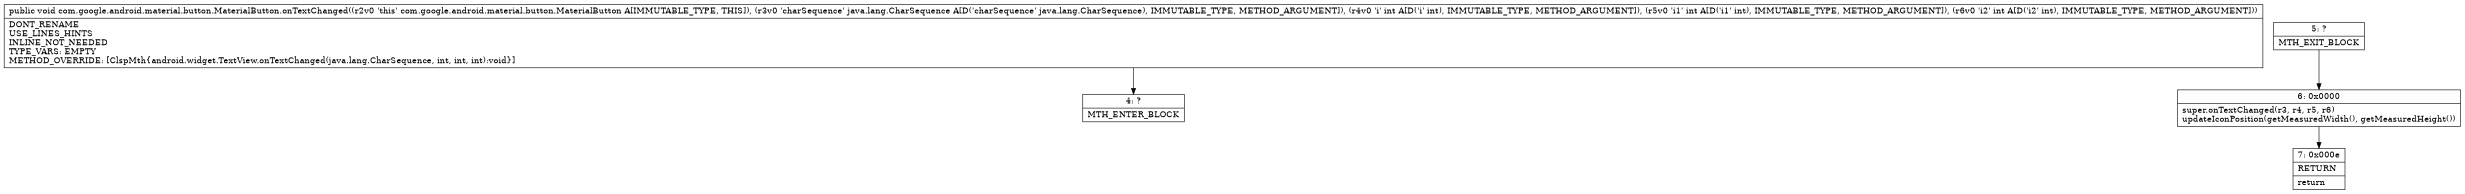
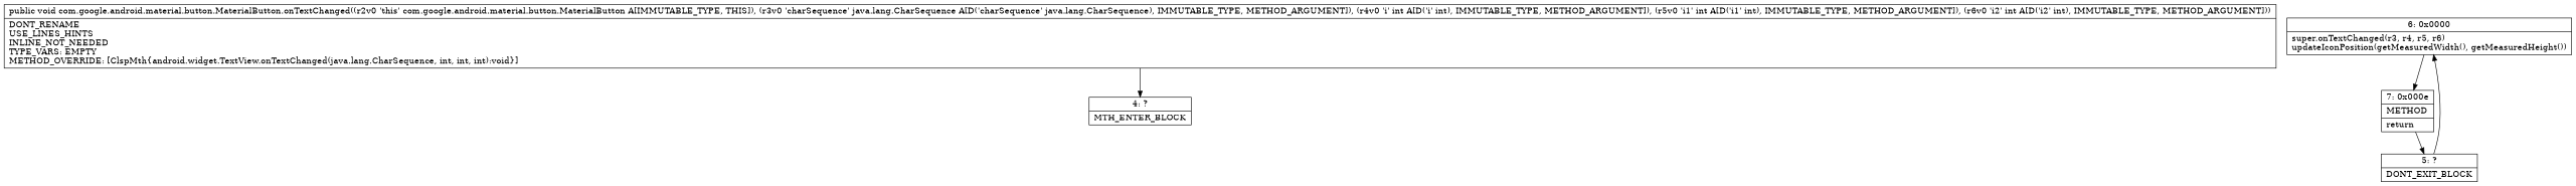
  digraph {
    node [shape=record]
    n1 [label="{4\:\ ?|MTH_ENTER_BLOCK\l}"]
    n2 [label="{6\:\ 0x0000|super.onTextChanged(r3, r4, r5, r6)\lupdateIconPosition(getMeasuredWidth(), getMeasuredHeight())\l}"]
-   n3 [label="{7\:\ 0x000e|RETURN\l|return\l}"]
-   n4 [label="{5\:\ ?|MTH_EXIT_BLOCK\l}"]
+   n3 [label="{7\:\ 0x000e|METHOD\l|return\l}"]
+   n4 [label="{5\:\ ?|DONT_EXIT_BLOCK\l}"]
    n5 [label="{public void com.google.android.material.button.MaterialButton.onTextChanged((r2v0 'this' com.google.android.material.button.MaterialButton A[IMMUTABLE_TYPE, THIS]), (r3v0 'charSequence' java.lang.CharSequence A[D('charSequence' java.lang.CharSequence), IMMUTABLE_TYPE, METHOD_ARGUMENT]), (r4v0 'i' int A[D('i' int), IMMUTABLE_TYPE, METHOD_ARGUMENT]), (r5v0 'i1' int A[D('i1' int), IMMUTABLE_TYPE, METHOD_ARGUMENT]), (r6v0 'i2' int A[D('i2' int), IMMUTABLE_TYPE, METHOD_ARGUMENT]))  | DONT_RENAME\lUSE_LINES_HINTS\lINLINE_NOT_NEEDED\lTYPE_VARS: EMPTY\lMETHOD_OVERRIDE: [ClspMth\{android.widget.TextView.onTextChanged(java.lang.CharSequence, int, int, int):void\}]\l}"]
    n2 -> n3
+   n3 -> n4
    n4 -> n2
    n5 -> n1
  }
